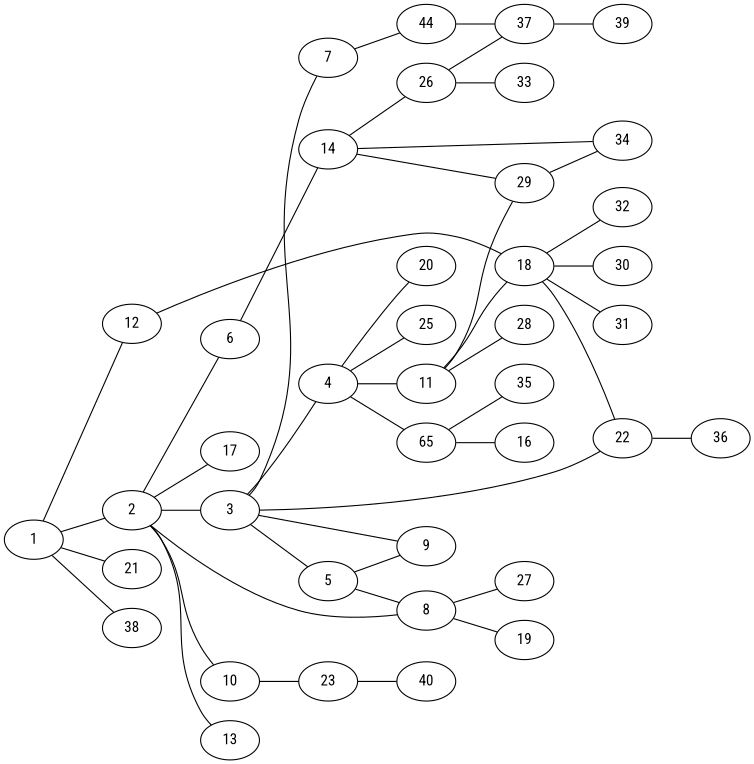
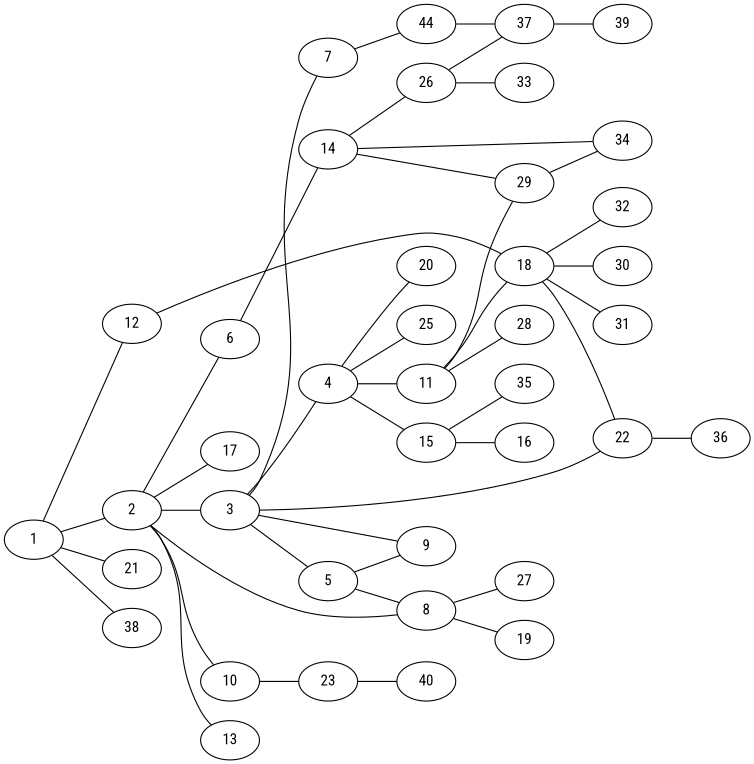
  graph {
    fontname="Roboto Condensed"
    rankdir=LR
    node [fontname="Roboto Condensed"]
    edge [fontname="Roboto Condensed"]
    1
    2
    12
    21
    38
    3
    6
    8
    10
    13
    17
    18
    4
    5
    7
    9
    22
    14
    19
    27
    23
    30
    31
    32
    11
-   15 [label=65]
+   15
    20
    25
    n29 [label=44]
    36
    29
    26
    34
    40
    28
    16
    35
    37
    33
    39
    1 -- 2
    1 -- 12
    1 -- 21
    1 -- 38
    2 -- 3
    2 -- 6
    2 -- 8
    2 -- 10
    2 -- 13
    2 -- 17
    12 -- 18
    3 -- 4
    3 -- 5
    3 -- 7
    3 -- 9
    3 -- 22
    6 -- 14
    8 -- 19
    8 -- 27
    10 -- 23
    18 -- 22
    18 -- 30
    18 -- 31
    18 -- 32
    4 -- 11
    4 -- 15
    4 -- 20
    4 -- 25
    5 -- 8
    5 -- 9
    7 -- n29
    22 -- 36
    14 -- 29
    14 -- 26
    14 -- 34
    23 -- 40
    11 -- 18
    11 -- 29
    11 -- 28
    15 -- 16
    15 -- 35
    n29 -- 37
    29 -- 34
    26 -- 37
    26 -- 33
    37 -- 39
  }
